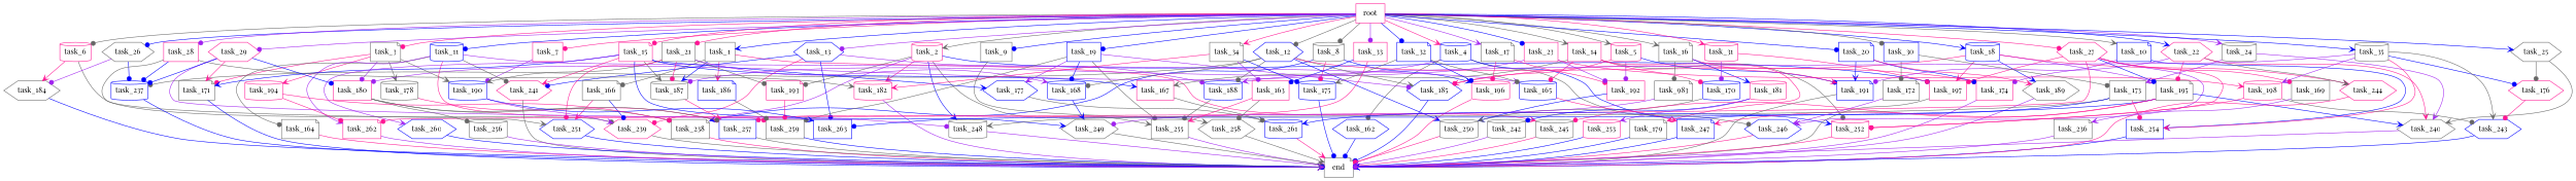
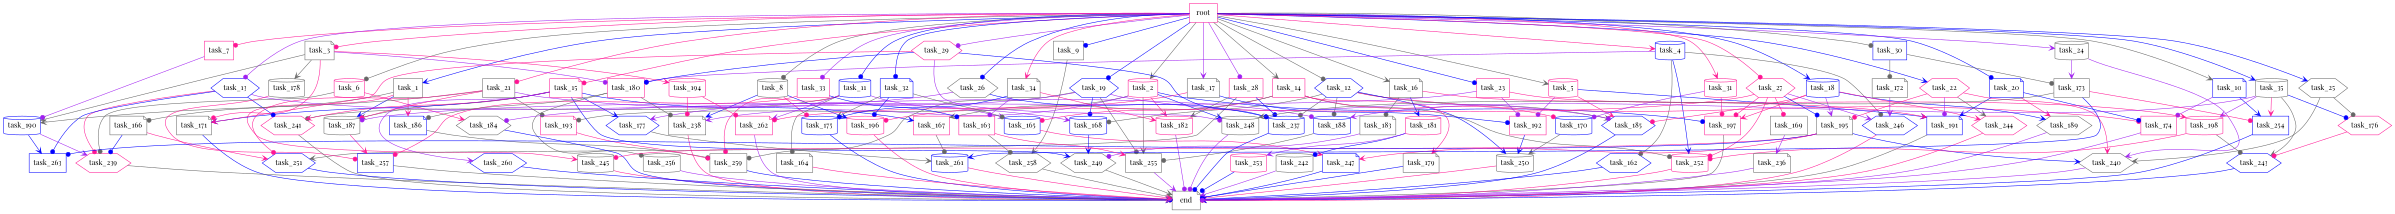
  digraph {
    fontname="Playfair Display"
    node [color=gray40 fontname="Playfair Display" shape=cylinder]
    edge [arrowhead=dot color=deeppink fontname="Playfair Display"]
    root [color=deeppink shape=box]
    task_1 [shape=box]
    task_2 [color=deeppink]
    task_3 [shape=note]
    task_4 [color=blue]
    task_5 [color=deeppink]
    task_6 [color=deeppink]
    task_7 [color=deeppink shape=box]
    task_8
    task_9 [shape=box]
    task_10 [color=blue shape=note]
    task_11 [color=blue]
    task_12 [color=blue shape=hexagon]
    task_13 [color=blue shape=hexagon]
    task_14 [color=deeppink shape=box]
    task_15 [color=deeppink shape=note]
    task_16 [shape=note]
    task_17 [shape=note]
    task_18 [color=blue]
-   task_19 [color=blue shape=box]
+   task_19 [color=blue shape=hexagon]
    task_20 [color=blue shape=note]
    task_21 [shape=box]
    task_22 [color=deeppink shape=hexagon]
    task_23 [color=deeppink shape=box]
    task_24
    task_25 [shape=hexagon]
    task_26 [shape=hexagon]
    task_27 [color=deeppink shape=hexagon]
    task_28 [color=deeppink shape=box]
    task_29 [color=deeppink shape=hexagon]
    task_30 [color=blue shape=box]
    task_31 [color=deeppink]
    task_32 [color=blue shape=note]
    task_33 [color=deeppink shape=box]
    task_34 [shape=note]
    task_35
    task_166 [shape=note]
    task_186 [color=blue shape=note]
    task_187
    task_245
    task_182 [color=deeppink]
    task_193 [color=deeppink shape=note]
    task_197 [color=deeppink shape=box]
    task_238 [shape=note]
    task_248
    task_255 [shape=box]
    task_171 [shape=note]
    task_178
    task_180 [color=deeppink shape=box]
    task_190 [color=blue]
    task_194 [color=deeppink]
    task_162 [color=blue shape=hexagon]
    task_246 [color=blue shape=hexagon]
    task_252 [color=deeppink]
    task_185 [color=blue shape=hexagon]
    task_191 [color=blue shape=note]
    task_192 [color=deeppink shape=box]
    task_184 [shape=hexagon]
    task_239 [color=deeppink shape=hexagon]
    task_175 [color=blue]
    task_196 [color=deeppink]
    task_258 [shape=hexagon]
    task_174 [color=deeppink shape=box]
    task_254 [color=blue shape=box]
    task_164 [shape=note]
    task_165 [color=blue]
    task_241 [color=deeppink shape=hexagon]
    task_259 [shape=box]
    task_262 [color=deeppink shape=note]
    task_168 [color=blue]
    task_188 [color=blue]
    task_237 [color=blue]
    task_250
    task_263 [color=blue shape=box]
    task_167 [color=deeppink shape=box]
    task_170 [color=blue]
    task_179 [shape=note]
    task_177 [color=blue shape=hexagon]
    task_249 [shape=hexagon]
    task_260 [color=blue shape=hexagon]
    task_181 [color=deeppink]
-   task_183 [shape=note label=task_983]
+   task_183 [shape=note]
    task_189 [shape=hexagon]
    task_195 [shape=note]
    task_244 [color=deeppink shape=hexagon]
    task_251 [color=blue shape=hexagon]
    task_240 [shape=hexagon]
    task_198 [color=deeppink]
    task_173 [shape=box]
    task_176 [color=deeppink shape=hexagon]
    task_169 [shape=box]
    task_172 [shape=note]
    task_163 [color=deeppink shape=box]
    task_257 [color=blue shape=box]
    task_243 [color=blue shape=hexagon]
    end [shape=note]
    task_256
    task_247 [color=blue shape=note]
    task_261 [color=blue]
    task_242
    task_253 [color=deeppink]
    task_236 [shape=note]
    root -> task_1 [arrowhead=vee color=blue]
    root -> task_2 [arrowhead=vee color=gray40]
    root -> task_3
    root -> task_4 [arrowhead=vee]
    root -> task_5 [arrowhead=vee color=gray40]
    root -> task_6 [color=gray40]
    root -> task_7
    root -> task_8 [color=gray40]
    root -> task_9 [color=blue]
    root -> task_10 [arrowhead=vee color=gray40]
    root -> task_11 [color=blue]
    root -> task_12 [color=gray40]
    root -> task_13 [color=purple]
    root -> task_14 [arrowhead=vee color=gray40]
    root -> task_15
    root -> task_16 [arrowhead=vee color=gray40]
    root -> task_17 [arrowhead=vee color=purple]
    root -> task_18 [arrowhead=vee color=blue]
    root -> task_19 [color=blue]
    root -> task_20 [color=blue]
    root -> task_21
    root -> task_22 [arrowhead=vee color=blue]
    root -> task_23 [color=blue]
    root -> task_24 [arrowhead=vee color=purple]
    root -> task_25 [arrowhead=vee color=blue]
    root -> task_26 [color=blue]
    root -> task_27
    root -> task_28 [color=purple]
    root -> task_29 [color=purple]
    root -> task_30 [color=gray40]
    root -> task_31 [arrowhead=vee]
    root -> task_32 [color=blue]
    root -> task_33 [color=purple]
    root -> task_34 [arrowhead=vee]
    root -> task_35 [arrowhead=vee color=blue]
    task_1 -> task_166 [color=gray40]
    task_1 -> task_186 [arrowhead=vee]
    task_1 -> task_187 [arrowhead=vee color=blue]
    task_1 -> task_245 [arrowhead=vee]
    task_2 -> task_182 [arrowhead=vee]
    task_2 -> task_193 [color=gray40]
    task_2 -> task_197 [color=blue]
    task_2 -> task_238 [arrowhead=vee color=purple]
    task_2 -> task_248 [arrowhead=vee color=blue]
    task_2 -> task_255 [arrowhead=vee color=gray40]
    task_3 -> task_171
    task_3 -> task_178 [arrowhead=vee color=gray40]
    task_3 -> task_180 [color=purple]
    task_3 -> task_190 [arrowhead=vee color=gray40]
    task_3 -> task_194 [arrowhead=vee]
    task_4 -> task_180 [color=purple]
    task_4 -> task_162 [color=gray40]
    task_4 -> task_246 [color=gray40]
    task_4 -> task_252 [arrowhead=vee color=blue]
    task_5 -> task_185 [arrowhead=vee]
-   task_5 -> task_191 [color=blue]
+   task_5 -> task_191 [arrowhead=vee color=blue]
    task_5 -> task_192 [color=purple]
    task_6 -> task_184 [arrowhead=vee]
    task_6 -> task_239 [color=gray40]
    task_7 -> task_190 [color=purple]
    task_8 -> task_238 [arrowhead=vee color=blue]
    task_8 -> task_175
    task_8 -> task_196 [arrowhead=vee color=blue]
    task_9 -> task_258 [arrowhead=vee color=gray40]
    task_10 -> task_174 [color=purple]
    task_10 -> task_254 [arrowhead=vee color=blue]
    task_11 -> task_164 [color=gray40]
    task_11 -> task_165 [arrowhead=vee color=purple]
    task_11 -> task_241 [color=gray40]
    task_11 -> task_259
    task_11 -> task_262 [arrowhead=vee color=purple]
    task_12 -> task_185 [arrowhead=vee color=gray40]
    task_12 -> task_174
    task_12 -> task_168 [color=gray40]
    task_12 -> task_188 [color=gray40]
    task_12 -> task_237 [color=gray40]
    task_12 -> task_250 [arrowhead=vee color=blue]
    task_13 -> task_239
    task_13 -> task_241 [color=blue]
    task_13 -> task_188 [color=purple]
    task_13 -> task_263 [color=blue]
    task_14 -> task_252 [color=gray40]
    task_14 -> task_165
    task_14 -> task_167 [arrowhead=vee color=gray40]
    task_14 -> task_170
    task_14 -> task_179 [arrowhead=vee]
    task_15 -> task_187 [arrowhead=vee color=gray40]
    task_15 -> task_171 [arrowhead=vee color=blue]
    task_15 -> task_241 [arrowhead=vee]
    task_15 -> task_167 [arrowhead=vee color=blue]
    task_15 -> task_177 [arrowhead=vee color=blue]
    task_15 -> task_249 [arrowhead=vee color=blue]
    task_15 -> task_260 [arrowhead=vee color=purple]
    task_16 -> task_191 [arrowhead=vee]
    task_16 -> task_181 [arrowhead=vee color=blue]
    task_16 -> task_183 [color=gray40]
-   task_17 -> task_192
+   task_17 -> task_192 [color=blue]
    task_17 -> task_196
    task_18 -> task_197 [arrowhead=vee]
    task_18 -> task_185
    task_18 -> task_189 [arrowhead=vee color=blue]
    task_18 -> task_195 [arrowhead=vee color=purple]
    task_18 -> task_244 [arrowhead=vee]
    task_19 -> task_255 [color=gray40]
    task_19 -> task_185 [color=purple]
    task_19 -> task_259 [color=gray40]
    task_19 -> task_168 [color=blue]
    task_19 -> task_177 [arrowhead=vee color=purple]
    task_20 -> task_191 [arrowhead=vee color=blue]
    task_20 -> task_174 [color=blue]
    task_20 -> task_189 [arrowhead=vee]
    task_21 -> task_187
    task_21 -> task_193 [color=gray40]
    task_21 -> task_190 [arrowhead=vee color=gray40]
    task_21 -> task_168 [arrowhead=vee color=purple]
    task_21 -> task_251
    task_22 -> task_191 [color=purple]
    task_22 -> task_195
    task_22 -> task_244 [arrowhead=vee color=gray40]
    task_22 -> task_240 [arrowhead=vee]
    task_23 -> task_187 [color=purple]
    task_23 -> task_192 [color=purple]
    task_23 -> task_198 [arrowhead=vee]
    task_24 -> task_240 [arrowhead=vee color=purple]
    task_24 -> task_173 [arrowhead=vee color=purple]
    task_25 -> task_240 [arrowhead=vee color=gray40]
    task_25 -> task_176 [color=gray40]
    task_26 -> task_184 [color=purple]
    task_26 -> task_237 [color=blue]
    task_27 -> task_197
    task_27 -> task_246 [arrowhead=vee color=purple]
    task_27 -> task_252
    task_27 -> task_262
    task_27 -> task_195 [color=blue]
    task_27 -> task_169
    task_28 -> task_182 [arrowhead=vee color=gray40]
    task_28 -> task_237 [color=blue]
    task_28 -> task_251 [arrowhead=vee color=gray40]
    task_29 -> task_248 [color=purple]
    task_29 -> task_171 [arrowhead=vee]
    task_29 -> task_180 [color=blue]
    task_29 -> task_237 [color=blue]
    task_30 -> task_173 [color=gray40]
    task_30 -> task_172 [color=gray40]
    task_31 -> task_197
    task_31 -> task_170 [color=purple]
    task_32 -> task_175 [arrowhead=vee color=gray40]
    task_32 -> task_196 [color=blue]
    task_32 -> task_165 [color=gray40]
    task_33 -> task_163 [color=blue]
    task_33 -> task_257
    task_34 -> task_182 [arrowhead=vee]
    task_34 -> task_175 [color=blue]
    task_34 -> task_163 [color=purple]
    task_35 -> task_254 [arrowhead=vee]
    task_35 -> task_188 [arrowhead=vee color=purple]
    task_35 -> task_198 [arrowhead=vee color=purple]
    task_35 -> task_176 [color=blue]
    task_35 -> task_243 [arrowhead=vee color=gray40]
    task_166 -> task_239 [color=blue]
    task_166 -> task_251 [arrowhead=vee]
    task_186 -> task_259 [color=gray40]
    task_187 -> task_257 [arrowhead=vee]
    task_245 -> end
    task_182 -> end [color=purple]
    task_193 -> task_259
    task_197 -> end [arrowhead=vee color=gray40]
    task_238 -> end
    task_248 -> end [color=purple]
    task_255 -> end [arrowhead=vee color=purple]
    task_171 -> end [arrowhead=vee color=blue]
    task_178 -> task_257
    task_180 -> task_238 [color=gray40]
-   task_180 -> task_257 [color=gray40]
+   task_180 -> task_186 [color=gray40]
    task_180 -> task_256 [color=gray40]
    task_190 -> task_239 [arrowhead=vee color=purple]
    task_190 -> task_263 [arrowhead=vee color=blue]
    task_194 -> task_238
    task_194 -> task_262
    task_162 -> end [color=blue]
    task_246 -> end [arrowhead=vee]
    task_252 -> end
    task_185 -> end [color=blue]
    task_191 -> end [color=gray40]
    task_192 -> task_250 [arrowhead=vee color=blue]
    task_184 -> end [color=blue]
    task_239 -> end [color=gray40]
    task_175 -> end [color=blue]
    task_196 -> end
    task_258 -> end [arrowhead=vee color=gray40]
    task_174 -> end [arrowhead=vee color=purple]
    task_254 -> end [arrowhead=vee color=blue]
    task_164 -> end [arrowhead=vee]
    task_165 -> task_247 [arrowhead=vee]
    task_241 -> end [arrowhead=vee color=gray40]
    task_259 -> end [color=blue]
    task_262 -> end [arrowhead=vee color=purple]
    task_168 -> task_249 [arrowhead=vee color=blue]
    task_188 -> task_255 [color=gray40]
    task_237 -> end [color=blue]
    task_250 -> end
    task_167 -> task_261 [color=gray40]
    task_170 -> task_250 [arrowhead=vee color=gray40]
    task_179 -> end [arrowhead=vee color=blue]
    task_177 -> task_261 [arrowhead=vee color=gray40]
    task_249 -> end [arrowhead=vee color=gray40]
    task_260 -> end [arrowhead=vee color=blue]
    task_181 -> task_242 [color=blue]
    task_181 -> task_253 [arrowhead=vee color=purple]
    task_183 -> task_249 [color=purple]
    task_189 -> end [color=purple]
    task_195 -> task_245
    task_195 -> task_263 [color=blue]
    task_195 -> task_240 [arrowhead=vee color=blue]
    task_195 -> task_247 [arrowhead=vee]
    task_244 -> end
    task_251 -> end [color=blue]
    task_240 -> end [color=purple]
    task_198 -> task_252
    task_198 -> task_243 [color=gray40]
    task_173 -> task_248 [arrowhead=vee color=gray40]
    task_173 -> task_254
    task_173 -> task_261 [arrowhead=vee color=blue]
    task_176 -> task_243
    task_169 -> task_236 [arrowhead=vee color=purple]
    task_172 -> task_246 [arrowhead=vee color=purple]
    task_163 -> task_255 [arrowhead=vee]
    task_163 -> task_258 [color=gray40]
    task_257 -> end [arrowhead=vee color=gray40]
    task_243 -> end [arrowhead=vee color=blue]
    task_256 -> end [arrowhead=vee color=purple]
    task_247 -> end [color=blue]
    task_261 -> end [arrowhead=vee]
    task_242 -> end [arrowhead=vee color=purple]
    task_253 -> end [color=blue]
    task_236 -> end [color=purple]
  }
